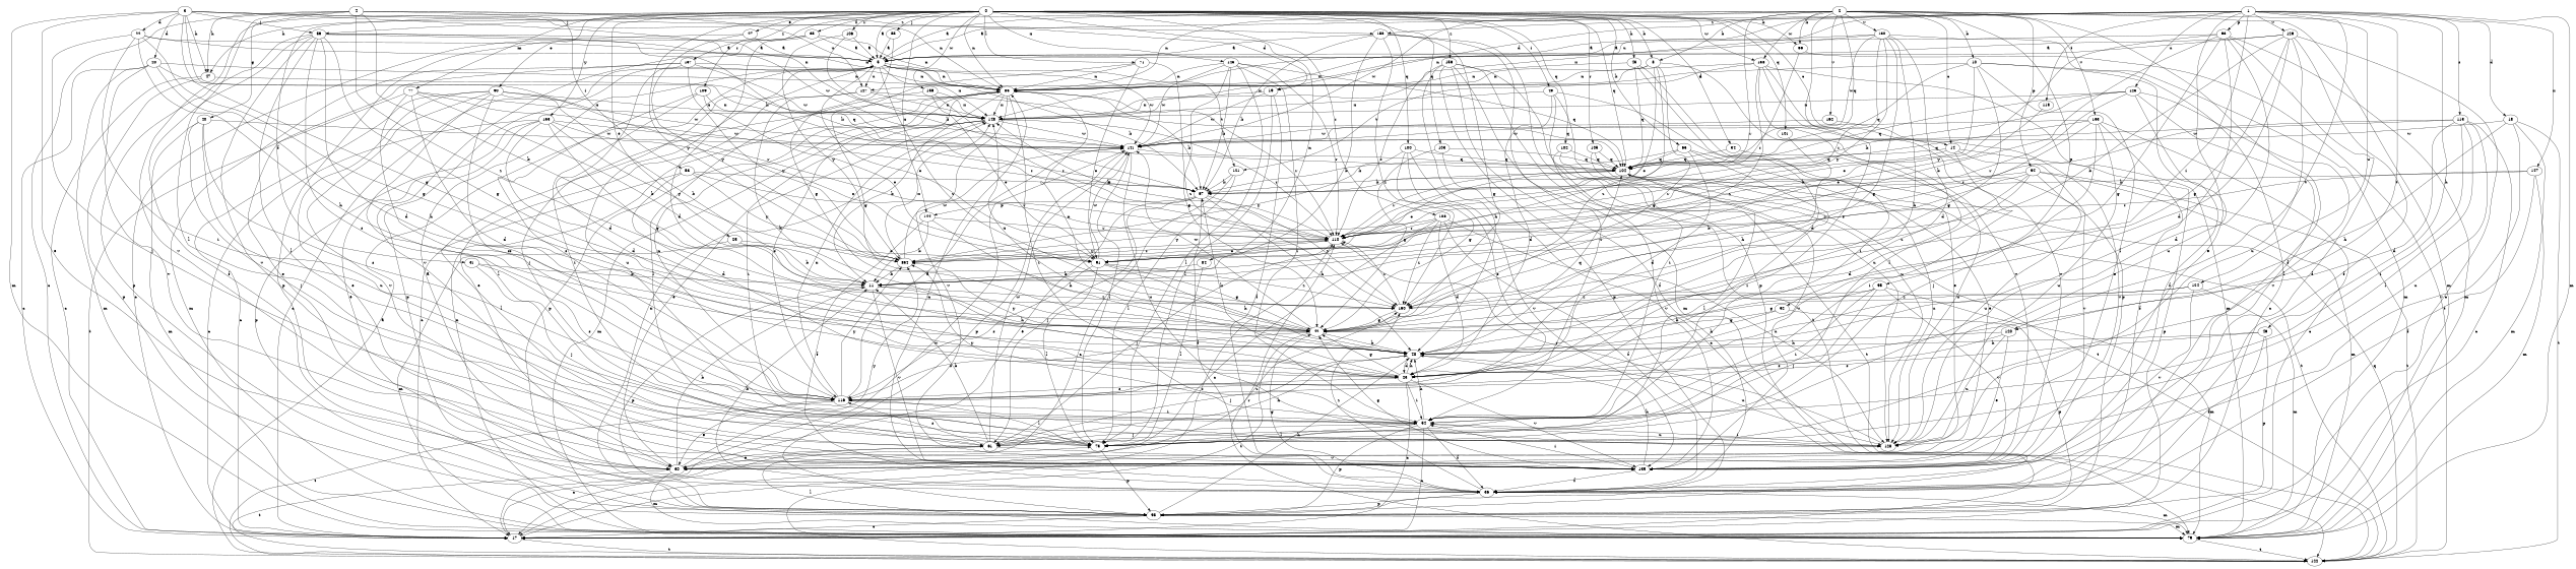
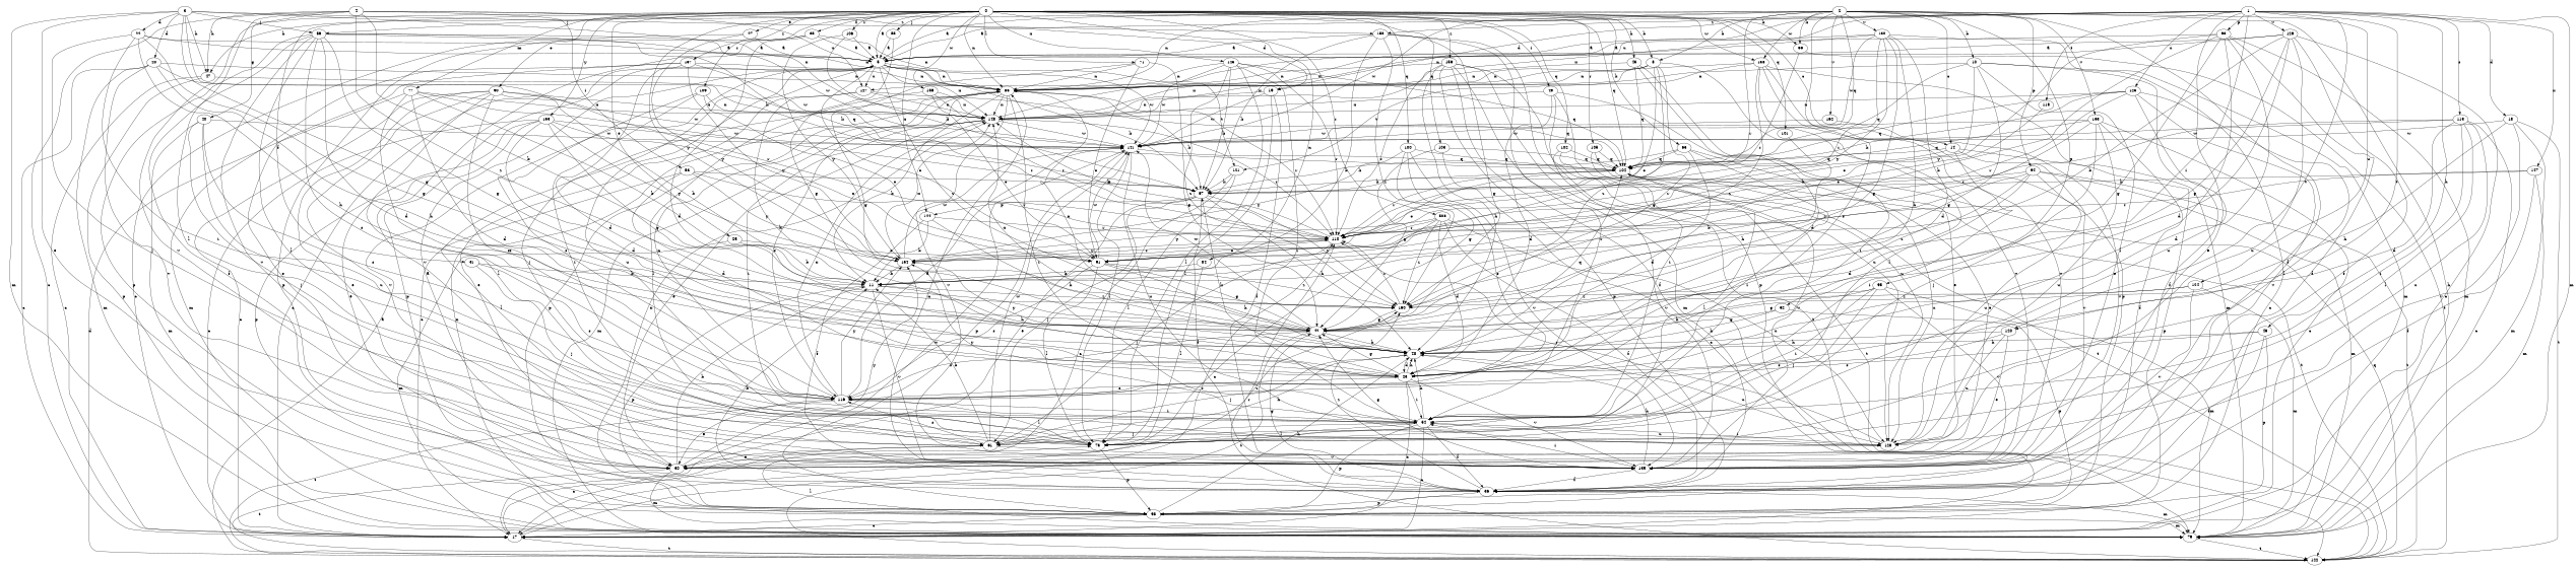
  strict digraph {
    0
    5
    8
    14
    25
    27
    31
-   34
    35
    40
    43
    49
    55
    59
    65
    66
    71
    77
    84
    85
    90
    100
    101
    102
    103
    104
    105
    106
-   108
+   108 [label=508]
    109
    136
    138
    144
    145
    153
-   154 [label=854]
+   154
    156
    157
    127
    148
    141
    67
    17
    160
    61
    91
    98
    121
    128
    42
    135
    110
    54
    79
    11
    116
    23
    30
    36
    73
    122
    48
    1
    18
    19
    46
    52
    93
    113
    118
    120
    124
    125
    129
    147
    158
    2
    10
    47
    94
    95
    130
    n83 [label=162]
    133
    3
    20
    22
    4
    53
    0 -> 5 [label=a]
    0 -> 8 [label=b]
    0 -> 14 [label=c]
    0 -> 25 [label=e]
    0 -> 27 [label=e]
    0 -> 31 [label=f]
-   0 -> 34 [label=f]
    0 -> 35 [label=f]
    0 -> 40 [label=g]
    0 -> 43 [label=h]
    0 -> 49 [label=i]
    0 -> 55 [label=j]
    0 -> 59 [label=j]
    0 -> 65 [label=k]
    0 -> 66 [label=k]
    0 -> 71 [label=l]
    0 -> 77 [label=m]
    0 -> 84 [label=n]
    0 -> 85 [label=n]
    0 -> 90 [label=o]
    0 -> 100 [label=q]
    0 -> 101 [label=q]
    0 -> 102 [label=q]
    0 -> 103 [label=q]
    0 -> 104 [label=q]
    0 -> 105 [label=r]
    0 -> 106 [label=r]
    0 -> 108 [label=r]
    0 -> 109 [label=r]
    0 -> 136 [label=w]
    0 -> 138 [label=w]
    0 -> 144 [label=x]
    0 -> 145 [label=x]
    0 -> 153 [label=y]
    0 -> 154 [label=y]
    0 -> 156 [label=z]
    0 -> 157 [label=z]
    5 -> 85 [label=n]
    5 -> 127 [label=u]
    5 -> 148 [label=x]
    5 -> 141 [label=w]
    5 -> 67 [label=k]
    5 -> 17 [label=c]
    5 -> 160 [label=z]
    5 -> 61 [label=j]
    5 -> 91 [label=o]
    5 -> 98 [label=p]
    5 -> 121 [label=t]
    5 -> 128 [label=u]
    8 -> 85 [label=n]
+   8 -> 148 [label=x]
    8 -> 160 [label=z]
    8 -> 91 [label=o]
    8 -> 121 [label=t]
    8 -> 42 [label=g]
    8 -> 135 [label=v]
    14 -> 104 [label=q]
    14 -> 98 [label=p]
    14 -> 135 [label=v]
    14 -> 110 [label=r]
    14 -> 54 [label=i]
    25 -> 91 [label=o]
    25 -> 79 [label=m]
    25 -> 11 [label=b]
    27 -> 5 [label=a]
    27 -> 154 [label=y]
    27 -> 17 [label=c]
    31 -> 61 [label=j]
    31 -> 11 [label=b]
    31 -> 116 [label=s]
-   34 -> 104 [label=q]
-   34 -> 128 [label=u]
    35 -> 5 [label=a]
    35 -> 85 [label=n]
    35 -> 98 [label=p]
    35 -> 135 [label=v]
    35 -> 23 [label=d]
    40 -> 141 [label=w]
    40 -> 61 [label=j]
    40 -> 128 [label=u]
    40 -> 79 [label=m]
    40 -> 116 [label=s]
    43 -> 85 [label=n]
    43 -> 104 [label=q]
    43 -> 54 [label=i]
    43 -> 23 [label=d]
    49 -> 148 [label=x]
    49 -> 128 [label=u]
    49 -> 54 [label=i]
    49 -> 23 [label=d]
    49 -> 30 [label=e]
    55 -> 5 [label=a]
    55 -> 42 [label=g]
    59 -> 5 [label=a]
    59 -> 141 [label=w]
    59 -> 67 [label=k]
    59 -> 98 [label=p]
    59 -> 42 [label=g]
    59 -> 135 [label=v]
    59 -> 116 [label=s]
    59 -> 23 [label=d]
    59 -> 36 [label=f]
    59 -> 73 [label=l]
    65 -> 104 [label=q]
    65 -> 67 [label=k]
    65 -> 54 [label=i]
    65 -> 23 [label=d]
    65 -> 30 [label=e]
    66 -> 110 [label=r]
    66 -> 122 [label=t]
    71 -> 85 [label=n]
    71 -> 160 [label=z]
    71 -> 91 [label=o]
    71 -> 42 [label=g]
    77 -> 148 [label=x]
    77 -> 110 [label=r]
    77 -> 11 [label=b]
    77 -> 116 [label=s]
    77 -> 23 [label=d]
-   77 -> 122 [label=t]
+   77 -> 122 [label=d]
    84 -> 11 [label=b]
    84 -> 73 [label=l]
    85 -> 148 [label=x]
    85 -> 67 [label=k]
    85 -> 17 [label=c]
    85 -> 98 [label=p]
    85 -> 135 [label=v]
    85 -> 110 [label=r]
    85 -> 54 [label=i]
    85 -> 11 [label=b]
    85 -> 116 [label=s]
    90 -> 148 [label=x]
    90 -> 141 [label=w]
    90 -> 17 [label=c]
    90 -> 135 [label=v]
    90 -> 11 [label=b]
    90 -> 116 [label=s]
    90 -> 30 [label=e]
    90 -> 73 [label=l]
    100 -> 104 [label=q]
    100 -> 154 [label=y]
    100 -> 42 [label=g]
    100 -> 135 [label=v]
    100 -> 116 [label=s]
    101 -> 48 [label=h]
    102 -> 104 [label=q]
    102 -> 135 [label=v]
    102 -> 122 [label=t]
    103 -> 104 [label=q]
    103 -> 17 [label=c]
    103 -> 42 [label=g]
    104 -> 67 [label=k]
    104 -> 91 [label=o]
    104 -> 128 [label=u]
    104 -> 110 [label=r]
    104 -> 73 [label=l]
    104 -> 122 [label=t]
    105 -> 104 [label=q]
    105 -> 135 [label=v]
    105 -> 122 [label=t]
    106 -> 5 [label=a]
    106 -> 154 [label=y]
    106 -> 67 [label=k]
    108 -> 154 [label=y]
    108 -> 17 [label=c]
    108 -> 160 [label=z]
    108 -> 128 [label=u]
    108 -> 110 [label=r]
    108 -> 23 [label=d]
    108 -> 36 [label=f]
    109 -> 148 [label=x]
    109 -> 91 [label=o]
    109 -> 54 [label=i]
    109 -> 116 [label=s]
    136 -> 148 [label=x]
    136 -> 91 [label=o]
    136 -> 110 [label=r]
    136 -> 73 [label=l]
    138 -> 85 [label=n]
    138 -> 148 [label=x]
    138 -> 160 [label=z]
    138 -> 98 [label=p]
    138 -> 135 [label=v]
    138 -> 79 [label=m]
    138 -> 73 [label=l]
    144 -> 110 [label=r]
    144 -> 11 [label=b]
    144 -> 36 [label=f]
    144 -> 48 [label=h]
    145 -> 85 [label=n]
    145 -> 104 [label=q]
    145 -> 141 [label=w]
    145 -> 67 [label=k]
    145 -> 42 [label=g]
    145 -> 110 [label=r]
    145 -> 54 [label=i]
    145 -> 73 [label=l]
    153 -> 154 [label=y]
    153 -> 141 [label=w]
    153 -> 17 [label=c]
    153 -> 91 [label=o]
    153 -> 98 [label=p]
    153 -> 42 [label=g]
    153 -> 23 [label=d]
    153 -> 30 [label=e]
    154 -> 148 [label=x]
    154 -> 141 [label=w]
    154 -> 110 [label=r]
    154 -> 11 [label=b]
-   3 -> 85 [label=n]
+   156 -> 85 [label=n]
    156 -> 98 [label=p]
    156 -> 128 [label=u]
    156 -> 110 [label=r]
    156 -> 79 [label=m]
    156 -> 36 [label=f]
    156 -> 122 [label=t]
    156 -> 48 [label=h]
    157 -> 85 [label=n]
    157 -> 154 [label=y]
    157 -> 141 [label=w]
    157 -> 79 [label=m]
    157 -> 23 [label=d]
    157 -> 30 [label=e]
    127 -> 104 [label=q]
    127 -> 148 [label=x]
    127 -> 30 [label=e]
    127 -> 48 [label=h]
    148 -> 141 [label=w]
    148 -> 110 [label=r]
    148 -> 54 [label=i]
    148 -> 79 [label=m]
    148 -> 30 [label=e]
    141 -> 104 [label=q]
    141 -> 98 [label=p]
    141 -> 128 [label=u]
    141 -> 73 [label=l]
    67 -> 144 [label=p]
    67 -> 160 [label=z]
    67 -> 61 [label=j]
    67 -> 30 [label=e]
    67 -> 36 [label=f]
    67 -> 48 [label=h]
    17 -> 141 [label=w]
    17 -> 110 [label=r]
    17 -> 122 [label=t]
    160 -> 42 [label=g]
    160 -> 110 [label=r]
    61 -> 141 [label=w]
    61 -> 17 [label=c]
    61 -> 135 [label=v]
    61 -> 11 [label=b]
    61 -> 116 [label=s]
    61 -> 30 [label=e]
    61 -> 48 [label=h]
    91 -> 141 [label=w]
    91 -> 160 [label=z]
    91 -> 42 [label=g]
    91 -> 116 [label=s]
    91 -> 73 [label=l]
    91 -> 48 [label=h]
    98 -> 17 [label=c]
    98 -> 79 [label=m]
    98 -> 48 [label=h]
    121 -> 67 [label=k]
    121 -> 17 [label=c]
    121 -> 73 [label=l]
    128 -> 110 [label=r]
    128 -> 54 [label=i]
    42 -> 85 [label=n]
    42 -> 148 [label=x]
    42 -> 141 [label=w]
    42 -> 116 [label=s]
    42 -> 122 [label=t]
    42 -> 48 [label=h]
    135 -> 42 [label=g]
    135 -> 54 [label=i]
    135 -> 36 [label=f]
    135 -> 48 [label=h]
    110 -> 154 [label=y]
    110 -> 148 [label=x]
    110 -> 61 [label=j]
    110 -> 91 [label=o]
    54 -> 154 [label=y]
    54 -> 17 [label=c]
    54 -> 61 [label=j]
    54 -> 98 [label=p]
    54 -> 128 [label=u]
    54 -> 36 [label=f]
    54 -> 73 [label=l]
    54 -> 48 [label=h]
    79 -> 85 [label=n]
    79 -> 73 [label=l]
    79 -> 122 [label=t]
    11 -> 160 [label=z]
    11 -> 98 [label=p]
    11 -> 135 [label=v]
    11 -> 48 [label=h]
    116 -> 85 [label=n]
    116 -> 154 [label=y]
    116 -> 148 [label=x]
    116 -> 141 [label=a]
    116 -> 54 [label=i]
    116 -> 30 [label=e]
    116 -> 73 [label=l]
    116 -> 122 [label=t]
    23 -> 67 [label=k]
    23 -> 17 [label=c]
    23 -> 42 [label=g]
    23 -> 135 [label=v]
    23 -> 54 [label=i]
    23 -> 116 [label=s]
    23 -> 48 [label=h]
    30 -> 5 [label=a]
    30 -> 154 [label=y]
    30 -> 160 [label=z]
    30 -> 79 [label=m]
    30 -> 11 [label=b]
    30 -> 122 [label=t]
    36 -> 85 [label=n]
    36 -> 148 [label=x]
    36 -> 160 [label=z]
    36 -> 98 [label=p]
    36 -> 42 [label=g]
    36 -> 79 [label=m]
    36 -> 11 [label=b]
    73 -> 98 [label=p]
    122 -> 5 [label=a]
    122 -> 104 [label=q]
    122 -> 110 [label=r]
    48 -> 104 [label=q]
    48 -> 154 [label=y]
    48 -> 61 [label=j]
    48 -> 128 [label=u]
    48 -> 23 [label=d]
    1 -> 5 [label=a]
    1 -> 127 [label=u]
    1 -> 148 [label=x]
    1 -> 79 [label=m]
    1 -> 30 [label=e]
    1 -> 18 [label=d]
    1 -> 19 [label=d]
    1 -> 46 [label=h]
    1 -> 52 [label=i]
    1 -> 93 [label=p]
    1 -> 113 [label=s]
    1 -> 118 [label=t]
    1 -> 120 [label=t]
    1 -> 124 [label=u]
    1 -> 125 [label=u]
    1 -> 129 [label=v]
    1 -> 147 [label=x]
    1 -> 158 [label=z]
    18 -> 141 [label=w]
    18 -> 135 [label=v]
    18 -> 79 [label=m]
    18 -> 122 [label=t]
    18 -> 48 [label=h]
    19 -> 148 [label=x]
    19 -> 141 [label=w]
    19 -> 36 [label=f]
    19 -> 73 [label=l]
    46 -> 98 [label=p]
    46 -> 116 [label=s]
    46 -> 36 [label=f]
    46 -> 48 [label=h]
    52 -> 98 [label=p]
    52 -> 42 [label=g]
    52 -> 48 [label=h]
    93 -> 5 [label=a]
    93 -> 154 [label=y]
    93 -> 128 [label=u]
    93 -> 42 [label=g]
    93 -> 79 [label=m]
    93 -> 11 [label=b]
    93 -> 36 [label=f]
    93 -> 73 [label=l]
    113 -> 141 [label=w]
    113 -> 17 [label=c]
    113 -> 128 [label=u]
    113 -> 110 [label=r]
    113 -> 54 [label=i]
    113 -> 23 [label=d]
    113 -> 73 [label=l]
    118 -> 91 [label=o]
    120 -> 128 [label=u]
    120 -> 116 [label=s]
    120 -> 30 [label=e]
    120 -> 48 [label=h]
    124 -> 160 [label=z]
    124 -> 42 [label=g]
    124 -> 135 [label=v]
    124 -> 79 [label=m]
    125 -> 104 [label=q]
    125 -> 148 [label=x]
    125 -> 67 [label=k]
    125 -> 135 [label=v]
    125 -> 110 [label=r]
    125 -> 23 [label=d]
    125 -> 73 [label=l]
    129 -> 5 [label=a]
    129 -> 85 [label=n]
    129 -> 17 [label=c]
    129 -> 128 [label=u]
    129 -> 42 [label=g]
    129 -> 11 [label=b]
    129 -> 23 [label=d]
    129 -> 36 [label=f]
    147 -> 67 [label=k]
    147 -> 110 [label=r]
    147 -> 79 [label=m]
    147 -> 36 [label=f]
    158 -> 5 [label=a]
    158 -> 67 [label=k]
    158 -> 160 [label=z]
    158 -> 98 [label=p]
    158 -> 42 [label=g]
    158 -> 54 [label=i]
    158 -> 11 [label=b]
    2 -> 5 [label=a]
    2 -> 8 [label=b]
    2 -> 14 [label=c]
    2 -> 66 [label=k]
    2 -> 85 [label=n]
    2 -> 104 [label=q]
    2 -> 138 [label=w]
    2 -> 141 [label=w]
    2 -> 110 [label=r]
-   2 -> 79 [label=m]
+   2 -> 79 [label=h]
    2 -> 116 [label=s]
    2 -> 36 [label=f]
    2 -> 120 [label=t]
    2 -> 10 [label=b]
    2 -> 47 [label=h]
    2 -> 94 [label=p]
    2 -> 95 [label=p]
    2 -> 130 [label=v]
    2 -> n83 [label=v]
    2 -> 133 [label=v]
    10 -> 85 [label=n]
    10 -> 104 [label=q]
    10 -> 17 [label=c]
    10 -> 91 [label=o]
    10 -> 42 [label=g]
    10 -> 30 [label=e]
    10 -> 36 [label=f]
    47 -> 104 [label=q]
    47 -> 17 [label=c]
    47 -> 98 [label=p]
    94 -> 67 [label=k]
    94 -> 160 [label=z]
    94 -> 128 [label=u]
    94 -> 79 [label=m]
    94 -> 11 [label=b]
    94 -> 23 [label=d]
    94 -> 122 [label=t]
    95 -> 160 [label=z]
    95 -> 61 [label=j]
    95 -> 135 [label=v]
    95 -> 54 [label=i]
    95 -> 79 [label=m]
    95 -> 48 [label=h]
    130 -> 5 [label=a]
    130 -> 154 [label=y]
    130 -> 148 [label=x]
    130 -> 141 [label=w]
    130 -> 42 [label=g]
    130 -> 110 [label=r]
    130 -> 79 [label=m]
    130 -> 23 [label=d]
    130 -> 48 [label=h]
    n83 -> 141 [label=w]
    n83 -> 135 [label=v]
    133 -> 104 [label=q]
    133 -> 141 [label=w]
    133 -> 17 [label=c]
    133 -> 160 [label=z]
    133 -> 61 [label=j]
    133 -> 128 [label=u]
    133 -> 36 [label=f]
    3 -> 59 [label=j]
    3 -> 148 [label=x]
    3 -> 67 [label=k]
    3 -> 42 [label=g]
    3 -> 79 [label=m]
    3 -> 30 [label=e]
    3 -> 19 [label=d]
    3 -> 47 [label=h]
    3 -> 20 [label=d]
    3 -> 22 [label=d]
    20 -> 85 [label=n]
    20 -> 17 [label=c]
    20 -> 135 [label=v]
    20 -> 110 [label=r]
    20 -> 79 [label=m]
    20 -> 48 [label=h]
    22 -> 5 [label=a]
    22 -> 85 [label=n]
    22 -> 61 [label=j]
    22 -> 42 [label=g]
    22 -> 54 [label=i]
    22 -> 48 [label=h]
    4 -> 127 [label=u]
    4 -> 17 [label=c]
    4 -> 160 [label=z]
    4 -> 135 [label=v]
    4 -> 11 [label=b]
    4 -> 73 [label=l]
    4 -> 158 [label=z]
    4 -> 47 [label=h]
    4 -> 53 [label=i]
    53 -> 154 [label=y]
    53 -> 67 [label=k]
    53 -> 110 [label=r]
    53 -> 23 [label=d]
    53 -> 73 [label=l]
  }
